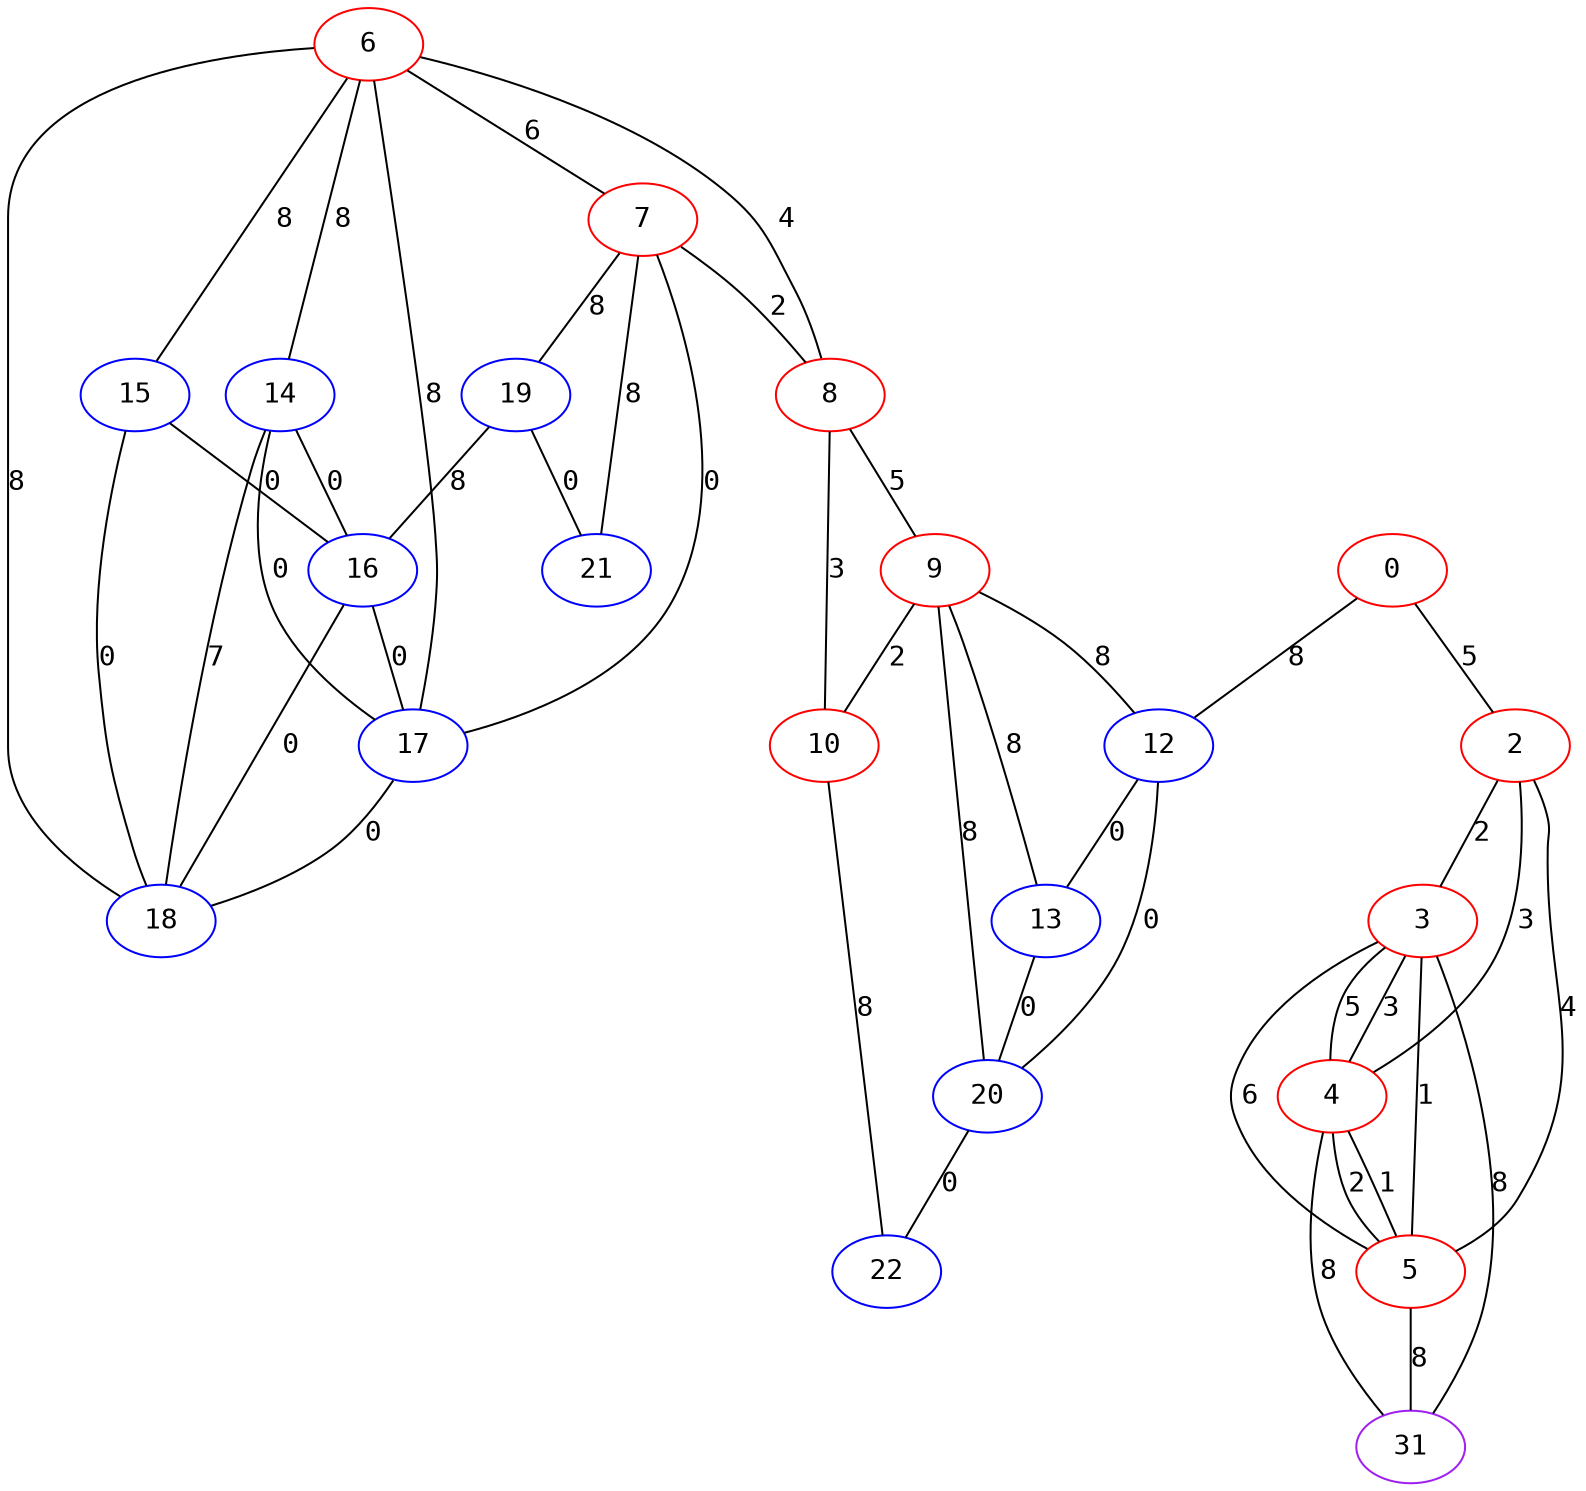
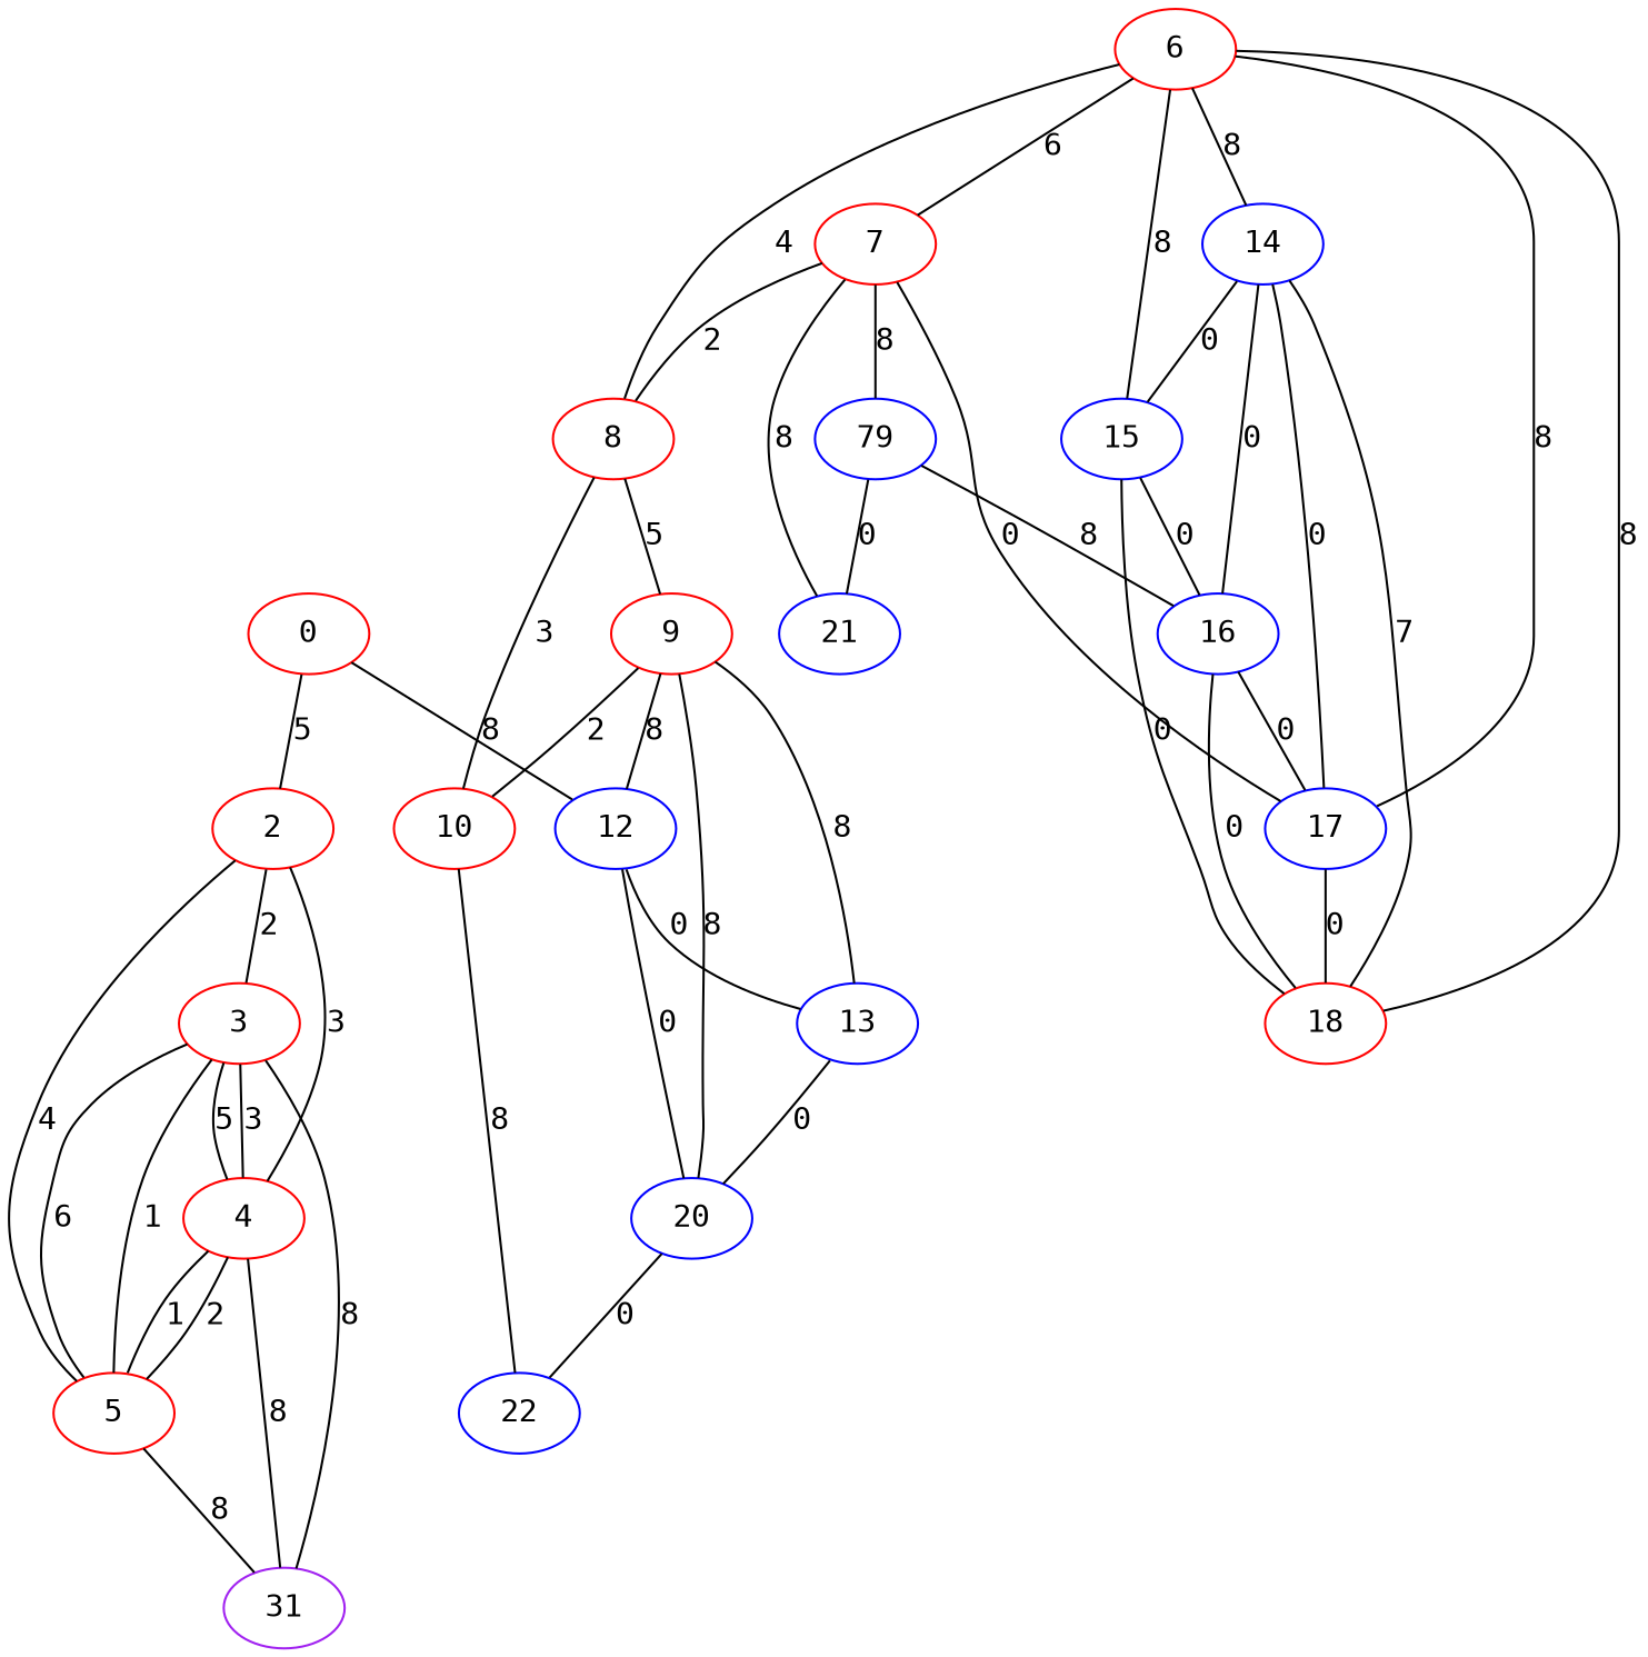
  graph {
    fontname="DejaVu Sans Mono"
    node [color=blue fontname="DejaVu Sans Mono" weight=3]
    edge [fontname="DejaVu Sans Mono"]
    0 [color=red weight=1]
    2 [color=red weight=1]
    12
    3 [color=red weight=1]
    4 [color=red weight=1]
    5 [color=red weight=1]
    13
    20
    n9 [color=purple label=31 weight=4]
    6 [color=red weight=1]
    7 [color=red weight=1]
    8 [color=red weight=1]
    14
    15
    17
-   18
-   19
+   18 [color=red]
+   19 [label=79]
    21
    9 [color=red weight=1]
    10 [color=red weight=1]
    16
    22
    0 -- 2 [label=5]
    0 -- 12 [label=8]
    2 -- 3 [label=2]
    2 -- 4 [label=3]
    2 -- 5 [label=4]
    12 -- 13 [label=0]
    12 -- 20 [label=0]
    3 -- 4 [label=5]
    3 -- 4 [label=3]
    3 -- 5 [label=6]
    3 -- 5 [label=1]
    3 -- n9 [label=8]
    4 -- 5 [label=1]
    4 -- 5 [label=2]
    4 -- n9 [label=8]
    5 -- n9 [label=8]
    13 -- 20 [label=0]
    20 -- 22 [label=0]
    6 -- 7 [label=6]
    6 -- 8 [label=4]
    6 -- 14 [label=8]
    6 -- 15 [label=8]
    6 -- 17 [label=8]
    6 -- 18 [label=8]
    7 -- 8 [label=2]
    7 -- 17 [label=0]
    7 -- 19 [label=8]
    7 -- 21 [label=8]
    8 -- 9 [label=5]
    8 -- 10 [label=3]
+   14 -- 15 [label=0]
    14 -- 17 [label=0]
    14 -- 18 [label=7]
    14 -- 16 [label=0]
    15 -- 18 [label=0]
    15 -- 16 [label=0]
    17 -- 18 [label=0]
    19 -- 21 [label=0]
    19 -- 16 [label=8]
    9 -- 12 [label=8]
    9 -- 13 [label=8]
    9 -- 20 [label=8]
    9 -- 10 [label=2]
    10 -- 22 [label=8]
    16 -- 17 [label=0]
    16 -- 18 [label=0]
  }
